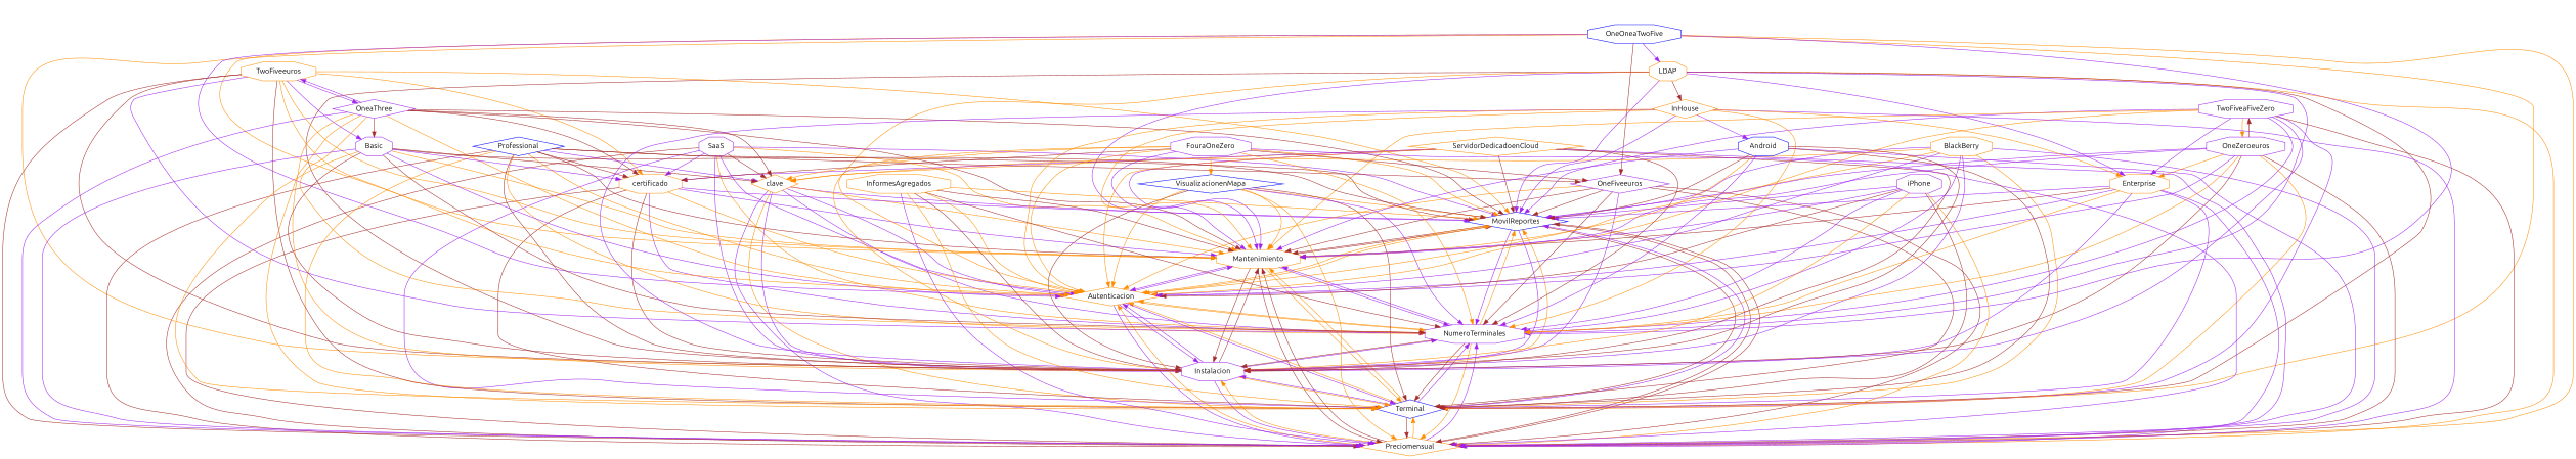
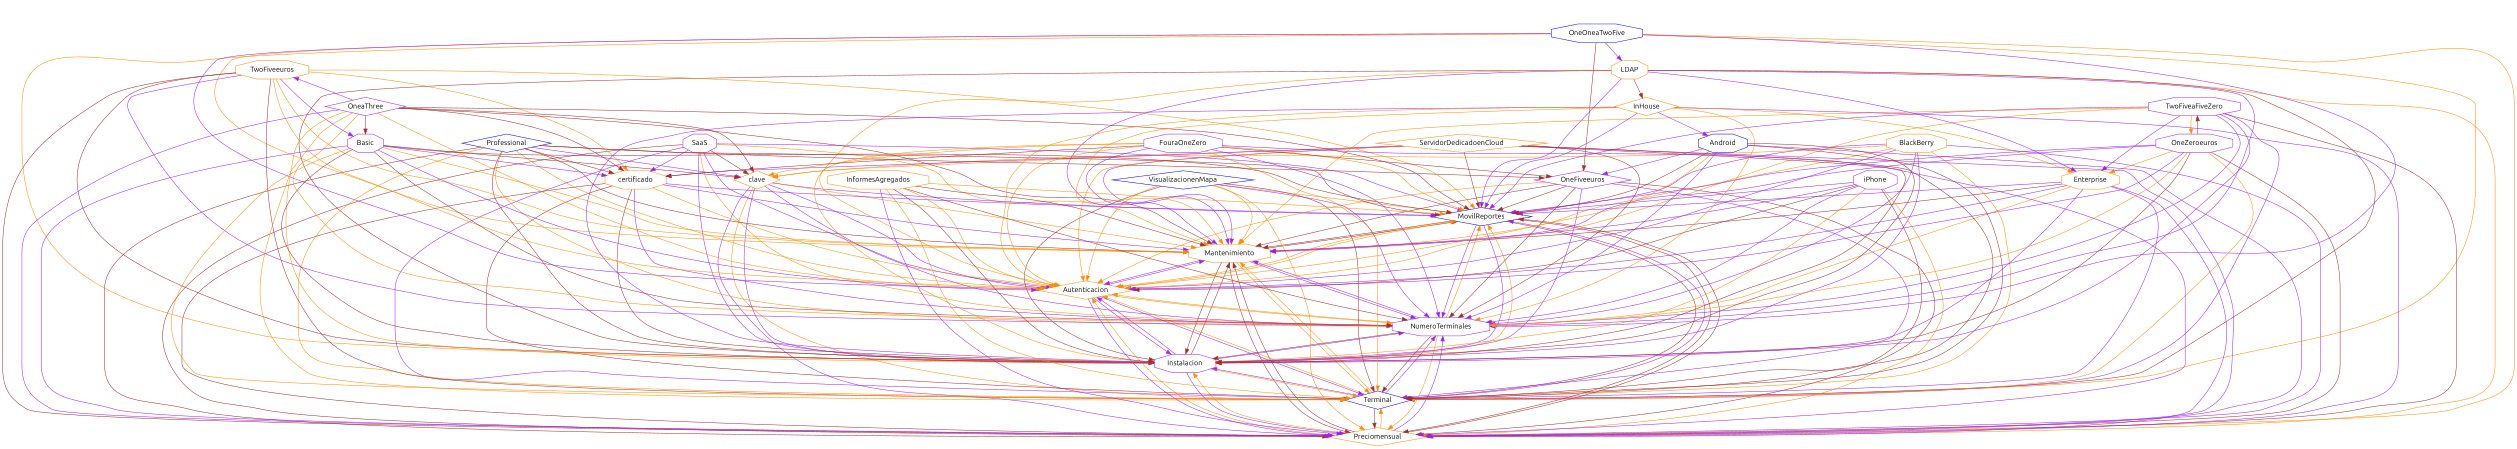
  digraph {
    fontname=Ubuntu
    rankdir=TB
    node [color=darkorange fontname=Ubuntu shape=octagon]
    edge [arrowhead=normal color=purple fontname=Ubuntu]
    n1 [color=purple label=SaaS]
    n2 [color=blue label=MovilReportes shape=diamond]
    n3 [label=clave shape=diamond]
    n4 [label=Mantenimiento]
    n5 [label=Preciomensual shape=diamond]
    n6 [color=blue label=Terminal shape=diamond]
    n7 [color=purple label=Instalacion]
    n8 [label=certificado]
    n9 [color=purple label=NumeroTerminales]
    n10 [label=Autenticacion shape=diamond]
    n11 [label=BlackBerry]
    n12 [color=blue label=OneOneaTwoFive]
    n13 [color=purple label=OneFiveeuros shape=diamond]
    n14 [label=LDAP]
    n15 [color=blue label=VisualizacionenMapa shape=diamond]
    n16 [color=purple label=TwoFiveaFiveZero]
    n17 [label=Enterprise]
    n18 [color=purple label=OneZeroeuros]
    n19 [label=ServidorDedicadoenCloud shape=diamond]
    n20 [color=blue label=Professional shape=diamond]
    n21 [label=TwoFiveeuros]
    n22 [color=purple label=OneaThree shape=diamond]
    n23 [color=purple label=Basic]
    n24 [color=purple label=iPhone]
    n25 [color=purple label=FouraOneZero]
    n26 [label=InHouse shape=diamond]
    n27 [color=blue label=Android]
    n28 [label=InformesAgregados]
    n1 -> n2
    n1 -> n3 [color=brown]
    n1 -> n4 [color=darkorange]
    n1 -> n5 [color=brown]
    n1 -> n6
    n1 -> n7
    n1 -> n8
    n1 -> n9 [color=darkorange]
    n1 -> n10
    n2 -> n4 [color=brown]
    n2 -> n5 [color=brown]
    n2 -> n6 [color=brown]
    n2 -> n7
    n2 -> n9
    n2 -> n10 [color=darkorange]
    n3 -> n2
    n3 -> n4 [color=darkorange]
    n3 -> n5
    n3 -> n6 [color=darkorange]
    n3 -> n7
    n3 -> n9
    n3 -> n10
    n4 -> n2 [color=brown]
    n4 -> n5 [color=brown]
    n4 -> n6 [color=darkorange]
    n4 -> n7 [color=brown]
    n4 -> n9
    n4 -> n10
    n5 -> n2 [color=brown]
    n5 -> n4 [color=brown]
    n5 -> n6 [color=darkorange]
    n5 -> n7 [color=darkorange]
    n5 -> n9
    n5 -> n10 [color=darkorange]
    n6 -> n2
    n6 -> n4 [color=darkorange]
    n6 -> n5 [color=brown]
    n6 -> n7
    n6 -> n9
    n6 -> n10 [color=darkorange]
    n7 -> n2 [color=darkorange]
    n7 -> n4 [color=brown]
    n7 -> n5
    n7 -> n6 [color=darkorange]
    n7 -> n9
    n7 -> n10
    n8 -> n2
    n8 -> n4
    n8 -> n5 [color=brown]
    n8 -> n6 [color=brown]
    n8 -> n7 [color=brown]
    n8 -> n9
    n8 -> n10 [color=darkorange]
    n9 -> n2 [color=darkorange]
    n9 -> n4
    n9 -> n5 [color=darkorange]
    n9 -> n6 [color=brown]
    n9 -> n7 [color=brown]
    n9 -> n10 [color=darkorange]
    n10 -> n2 [color=darkorange]
    n10 -> n4
    n10 -> n5
    n10 -> n6
    n10 -> n7
    n10 -> n9 [color=darkorange]
    n11 -> n2
    n11 -> n3 [color=darkorange]
    n11 -> n4 [color=darkorange]
    n11 -> n5
    n11 -> n6 [color=darkorange]
    n11 -> n7
    n11 -> n9
    n11 -> n10
    n12 -> n4 [color=darkorange]
    n12 -> n5 [color=darkorange]
    n12 -> n6 [color=darkorange]
    n12 -> n7 [color=darkorange]
    n12 -> n9
    n12 -> n10
    n12 -> n13 [color=brown]
    n12 -> n14
    n13 -> n2 [color=brown]
    n13 -> n4 [color=brown]
    n13 -> n5 [color=brown]
-   n13 -> n6 [color=brown]
+   n13 -> n6
    n13 -> n7
    n13 -> n9 [color=brown]
    n13 -> n10 [color=darkorange]
    n14 -> n2
    n14 -> n4
    n14 -> n5 [color=darkorange]
    n14 -> n6 [color=brown]
    n14 -> n7 [color=brown]
    n14 -> n9
    n14 -> n10 [color=darkorange]
    n14 -> n17
    n14 -> n26 [color=brown]
    n15 -> n2 [color=darkorange]
    n15 -> n4 [color=darkorange]
    n15 -> n5 [color=darkorange]
    n15 -> n6 [color=brown]
    n15 -> n7 [color=brown]
    n15 -> n9
    n15 -> n10 [color=darkorange]
    n16 -> n2
    n16 -> n4 [color=darkorange]
    n16 -> n5 [color=brown]
    n16 -> n6
    n16 -> n7
    n16 -> n9
    n16 -> n10 [color=darkorange]
    n16 -> n17
    n16 -> n18 [color=darkorange]
    n17 -> n2
    n17 -> n4 [color=brown]
    n17 -> n5
    n17 -> n6
    n17 -> n7
    n17 -> n9 [color=darkorange]
    n17 -> n10
    n18 -> n2
    n18 -> n4
    n18 -> n5 [color=brown]
    n18 -> n6 [color=darkorange]
    n18 -> n7 [color=brown]
    n18 -> n9 [color=darkorange]
    n18 -> n10
    n18 -> n16 [color=brown]
    n18 -> n17 [color=darkorange]
    n19 -> n2 [color=brown]
    n19 -> n3 [color=darkorange]
    n19 -> n4
    n19 -> n5
+   n19 -> n6 [color=brown]
    n19 -> n7 [color=brown]
    n19 -> n8
    n19 -> n9 [color=brown]
    n19 -> n10 [color=darkorange]
    n20 -> n2 [color=brown]
    n20 -> n3
    n20 -> n4 [color=brown]
    n20 -> n5 [color=brown]
    n20 -> n6 [color=darkorange]
    n20 -> n7 [color=brown]
    n20 -> n8 [color=brown]
    n20 -> n9 [color=darkorange]
    n20 -> n10 [color=darkorange]
    n20 -> n13 [color=brown]
    n21 -> n2 [color=darkorange]
    n21 -> n4 [color=darkorange]
    n21 -> n5 [color=brown]
    n21 -> n6 [color=brown]
    n21 -> n7 [color=brown]
    n21 -> n8 [color=darkorange]
    n21 -> n9
    n21 -> n10 [color=darkorange]
-   n21 -> n22
    n21 -> n23
    n22 -> n2 [color=brown]
    n22 -> n3 [color=brown]
    n22 -> n4 [color=brown]
    n22 -> n5
    n22 -> n6 [color=darkorange]
    n22 -> n7 [color=darkorange]
    n22 -> n8 [color=brown]
    n22 -> n9 [color=darkorange]
    n22 -> n10 [color=darkorange]
    n22 -> n21
    n22 -> n23 [color=brown]
    n23 -> n2 [color=brown]
    n23 -> n3 [color=brown]
    n23 -> n4 [color=darkorange]
    n23 -> n5
    n23 -> n6 [color=darkorange]
    n23 -> n7 [color=brown]
    n23 -> n8
    n23 -> n9 [color=brown]
    n23 -> n10
    n24 -> n2
    n24 -> n4
    n24 -> n5 [color=darkorange]
    n24 -> n6 [color=brown]
    n24 -> n7 [color=darkorange]
    n24 -> n9
    n24 -> n10 [color=brown]
    n25 -> n2 [color=darkorange]
    n25 -> n3 [color=darkorange]
    n25 -> n4
    n25 -> n5
-   n25 -> n15 [color=darkorange]
+   n25 -> n6 [color=darkorange]
    n25 -> n7 [color=darkorange]
    n25 -> n8 [color=brown]
-   n25 -> n9 [color=darkorange]
+   n25 -> n9
    n25 -> n10 [color=darkorange]
    n25 -> n13 [color=brown]
    n26 -> n2
    n26 -> n4 [color=darkorange]
    n26 -> n5
    n26 -> n7
    n26 -> n9 [color=darkorange]
    n26 -> n10 [color=darkorange]
    n26 -> n17 [color=darkorange]
    n26 -> n27
    n27 -> n2 [color=brown]
-   n27 -> n4
+   n27 -> n13
    n27 -> n5
    n27 -> n6 [color=brown]
    n27 -> n7 [color=brown]
    n27 -> n9
    n27 -> n10 [color=darkorange]
    n28 -> n2 [color=darkorange]
    n28 -> n4 [color=brown]
    n28 -> n5
    n28 -> n6 [color=darkorange]
    n28 -> n7 [color=brown]
    n28 -> n9 [color=brown]
    n28 -> n10 [color=darkorange]
  }
